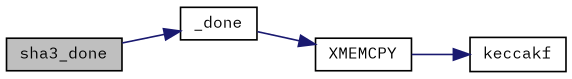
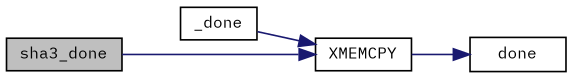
  digraph {
    fontname="IBM Plex Mono"
    rankdir=LR
    node [color=black fillcolor=white fontname="IBM Plex Mono" fontsize=10 shape=record style=filled]
    edge [color=midnightblue fontname="IBM Plex Mono" fontsize=10 labelfontname=Helvetica labelfontsize=10 style=solid]
    n1 [fillcolor=grey75 fontcolor=black height=0.2 label=sha3_done width=0.4]
    n2 [height=0.2 label=_done width=0.4]
    n3 [height=0.2 label=XMEMCPY width=0.4]
-   n4 [height=0.2 label=keccakf width=0.4]
-   n1 -> n2
+   n4 [height=0.2 label=done width=0.4]
+   n1 -> n3
    n2 -> n3
    n3 -> n4
  }
